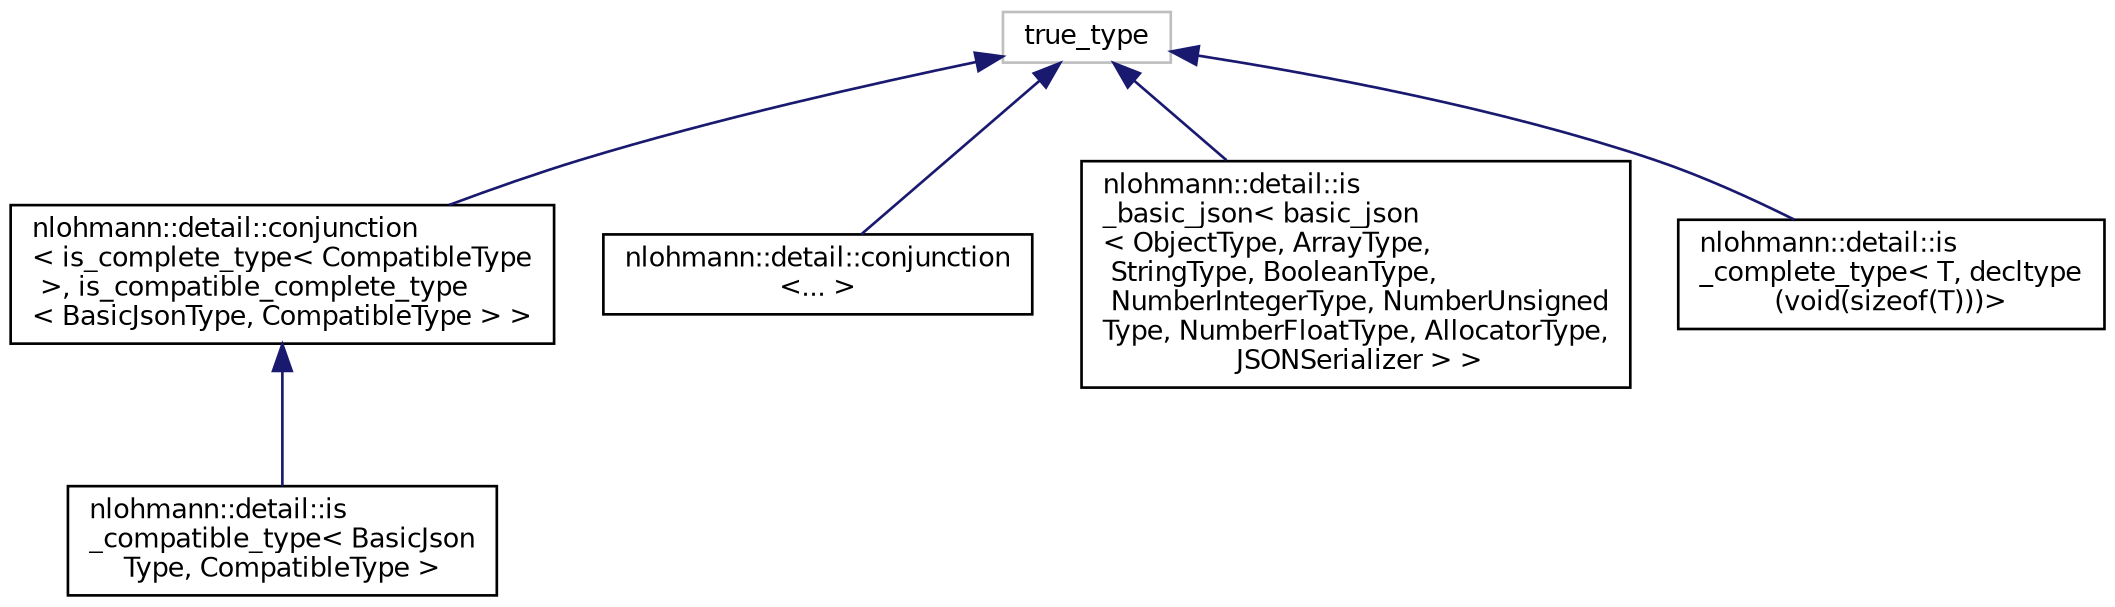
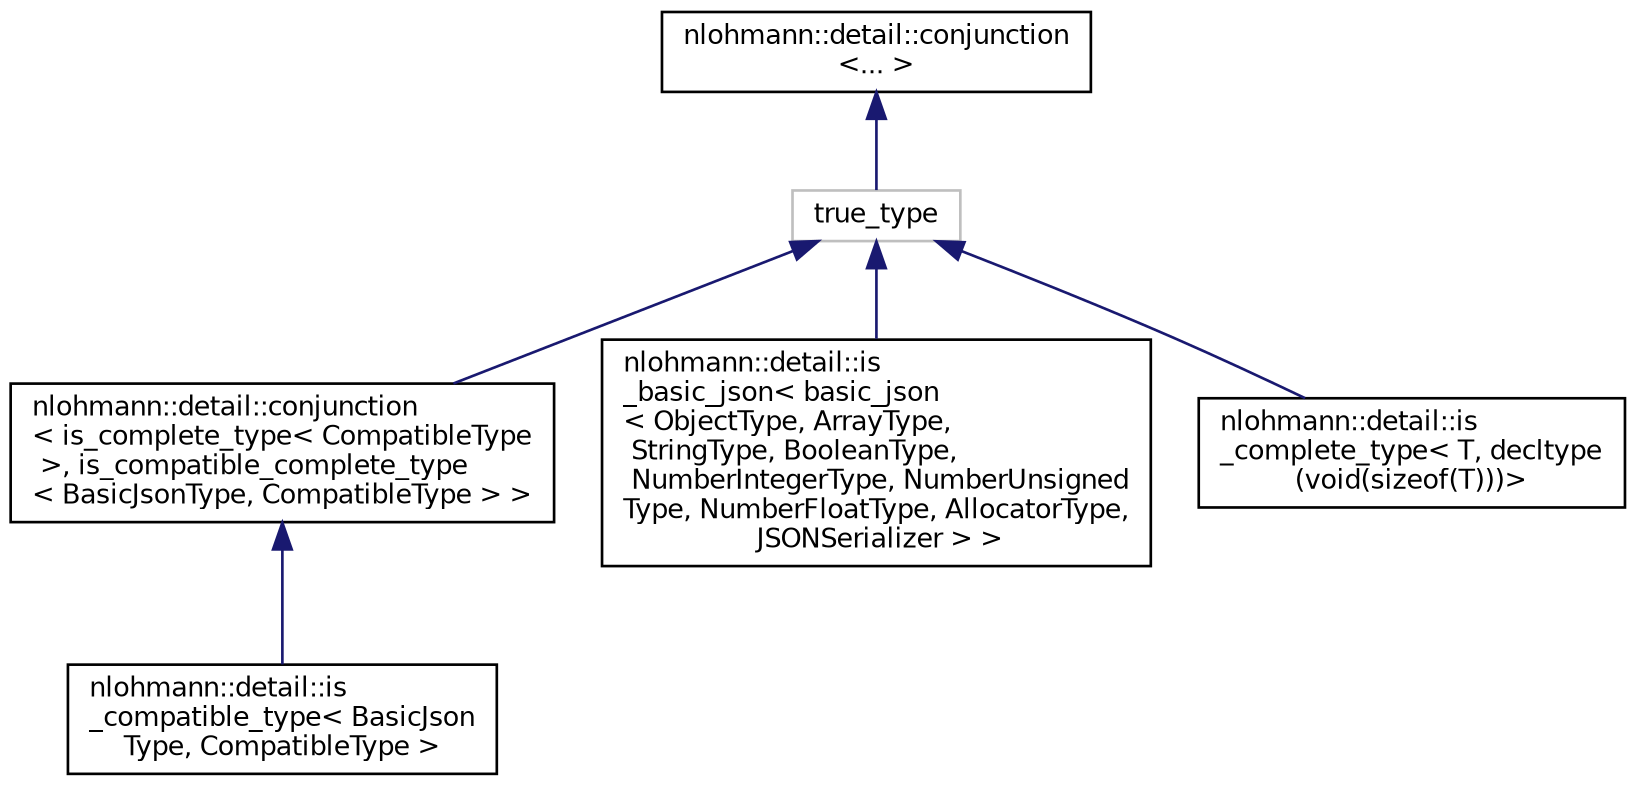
  digraph {
    rankdir=TB
    node [color=black fillcolor=white fontname=Helvetica fontsize=10 shape=record style=filled]
    edge [color=midnightblue dir=back fontname=Helvetica fontsize=10 labelfontname=Helvetica labelfontsize=10 style=solid]
    n1 [color=grey75 height=0.2 label=true_type width=0.4]
    n2 [height=0.2 label="nlohmann::detail::conjunction\l\< is_complete_type\< CompatibleType\l \>, is_compatible_complete_type\l\< BasicJsonType, CompatibleType \> \>" width=0.4]
    n3 [height=0.2 label="nlohmann::detail::conjunction\l\<... \>" width=0.4]
    n4 [height=0.2 label="nlohmann::detail::is\l_basic_json\< basic_json\l\< ObjectType, ArrayType,\l StringType, BooleanType,\l NumberIntegerType, NumberUnsigned\lType, NumberFloatType, AllocatorType,\l JSONSerializer \> \>" width=0.4]
    n5 [height=0.2 label="nlohmann::detail::is\l_complete_type\< T, decltype\l(void(sizeof(T)))\>" width=0.4]
    n6 [height=0.2 label="nlohmann::detail::is\l_compatible_type\< BasicJson\lType, CompatibleType \>" width=0.4]
    n1 -> n2
-   n1 -> n3
+   n3 -> n1
    n1 -> n4
    n1 -> n5
    n2 -> n6
  }
